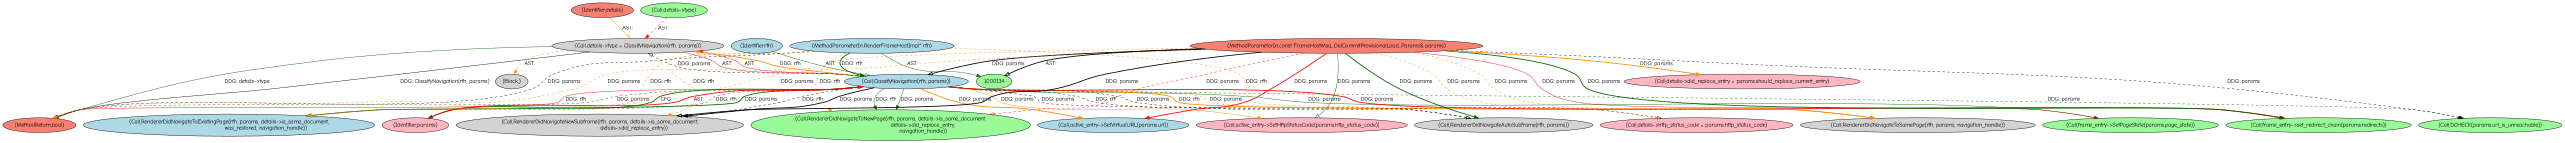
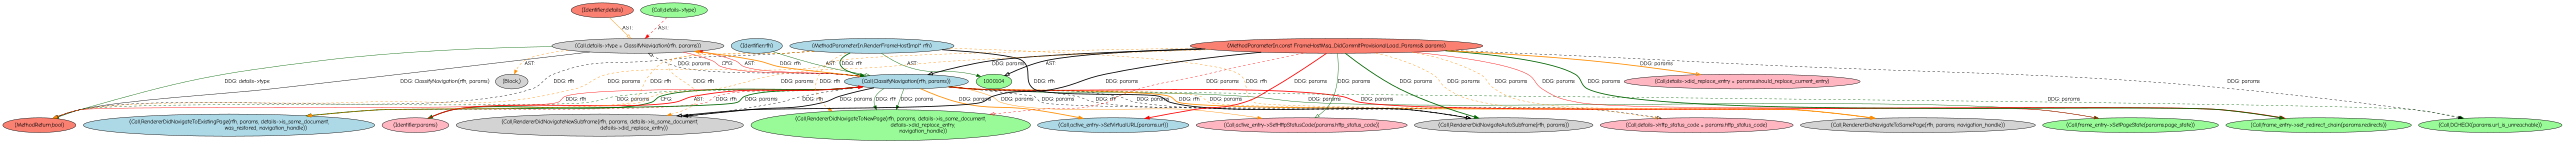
  digraph {
    fontname="Comic Neue"
    node [fillcolor=palegreen fontname="Comic Neue" style=filled]
    edge [arrowhead=normal color=darkorange fontname="Comic Neue" style=dashed]
    n1 [fillcolor=lightgrey label="(Call,details->type = ClassifyNavigation(rfh, params))"]
    n2 [fillcolor=lightblue label="(Call,ClassifyNavigation(rfh, params))"]
    n3 [fillcolor=salmon label="(MethodReturn,bool)"]
    n4 [fillcolor=lightgrey label="(Block,)"]
    n5 [fillcolor=lightgrey label="(Call,RendererDidNavigateAutoSubframe(rfh, params))"]
    n6 [fillcolor=lightblue label="(Call,active_entry->SetVirtualURL(params.url))"]
    n7 [fillcolor=lightpink label="(Call,active_entry->SetHttpStatusCode(params.http_status_code))"]
    n8 [label="(Call,frame_entry->SetPageState(params.page_state))"]
    n9 [label="(Call,RendererDidNavigateToNewPage(rfh, params, details->is_same_document,\n                                   details->did_replace_entry,\n                                   navigation_handle))"]
    n10 [fillcolor=lightgrey label="(Call,RendererDidNavigateToSamePage(rfh, params, navigation_handle))"]
    n11 [fillcolor=lightpink label="(Call,details->http_status_code = params.http_status_code)"]
    n12 [fillcolor=lightpink label="(Identifier,params)"]
    n13 [fillcolor=lightblue label="(Call,RendererDidNavigateToExistingPage(rfh, params, details->is_same_document,\n                                        was_restored, navigation_handle))"]
    n14 [fillcolor=lightgrey label="(Call,RendererDidNavigateNewSubframe(rfh, params, details->is_same_document,\n                                     details->did_replace_entry))"]
    n15 [label="(Call,frame_entry->set_redirect_chain(params.redirects))"]
    n16 [label="(Call,DCHECK(params.url_is_unreachable))"]
    n17 [fillcolor=lightblue label="(MethodParameterIn,RenderFrameHostImpl* rfh)"]
-   1000104 [label=1000134]
+   1000104
    n19 [fillcolor=salmon label="(MethodParameterIn,const FrameHostMsg_DidCommitProvisionalLoad_Params& params)"]
    n20 [fillcolor=lightpink label="(Call,details->did_replace_entry = params.should_replace_current_entry)"]
    n21 [fillcolor=salmon label="(Identifier,details)"]
    n22 [label="(Call,details->type)"]
    n23 [fillcolor=lightblue label="(Identifier,rfh)"]
-   n1 -> n2 [arrowhead=onormal color=red label="AST: " style=solid]
+   n1 -> n2 [arrowhead=onormal color=red label="CFG: " style=solid]
    n1 -> n3 [color=darkgreen label="DDG: details->type" style=solid]
    n1 -> n3 [arrowhead=onormal color=black label="DDG: ClassifyNavigation(rfh, params)" style=solid]
    n1 -> n4 [label="AST: "]
    n2 -> n1 [color=red label="AST: " style=solid]
    n2 -> n1 [label="DDG: rfh" style=bold]
    n2 -> n1 [arrowhead=onormal color=black label="DDG: params"]
    n2 -> n3 [arrowhead=onormal color=darkgreen label="DDG: params"]
    n2 -> n3 [arrowhead=onormal color=red label="DDG: rfh" style=solid]
    n2 -> n5 [arrowhead=onormal color=black label="DDG: rfh"]
    n2 -> n5 [arrowhead=onormal color=black label="DDG: params"]
    n2 -> n6 [label="DDG: params" style=bold]
    n2 -> n7 [label="DDG: params" style=solid]
    n2 -> n8 [color=darkgreen label="DDG: params" style=solid]
    n2 -> n9 [color=darkgreen label="DDG: rfh" style=solid]
    n2 -> n9 [color=darkgreen label="DDG: params" style=solid]
    n2 -> n10 [arrowhead=onormal label="DDG: rfh" style=bold]
    n2 -> n10 [label="DDG: params"]
    n2 -> n11 [arrowhead=onormal color=black label="DDG: params"]
    n2 -> n12 [color=darkgreen label="CFG: " style=bold]
    n2 -> n13 [arrowhead=onormal color=red label="DDG: rfh"]
    n2 -> n13 [arrowhead=onormal color=darkgreen label="DDG: params" style=bold]
    n2 -> n14 [arrowhead=onormal color=black label="DDG: rfh"]
    n2 -> n14 [color=black label="DDG: params" style=bold]
    n2 -> n15 [color=red label="DDG: params" style=bold]
    n2 -> n16 [color=darkgreen label="DDG: params"]
    n12 -> n2 [color=red label="AST: " style=bold]
    n17 -> n2 [color=darkgreen label="DDG: rfh" style=bold]
-   n17 -> n3 [arrowhead=onormal color=black label="DDG: params"]
+   n17 -> n3 [arrowhead=onormal color=black label="DDG: rfh"]
+   n17 -> n5 [arrowhead=onormal color=black label="DDG: rfh" style=bold]
    n17 -> n9 [label="DDG: rfh"]
    n17 -> n10 [label="DDG: rfh"]
    n17 -> n13 [label="DDG: rfh"]
    n17 -> n14 [label="DDG: rfh"]
    n17 -> 1000104 [color=darkgreen label="AST: " style=solid]
    n19 -> n2 [arrowhead=onormal color=black label="DDG: params" style=bold]
    n19 -> n3 [label="DDG: params"]
    n19 -> n5 [color=darkgreen label="DDG: params" style=bold]
    n19 -> n6 [color=red label="DDG: params" style=bold]
    n19 -> n7 [arrowhead=onormal color=darkgreen label="DDG: params" style=solid]
    n19 -> n8 [arrowhead=onormal color=red label="DDG: params" style=solid]
    n19 -> n9 [arrowhead=onormal color=red label="DDG: params"]
    n19 -> n10 [arrowhead=onormal label="DDG: params"]
    n19 -> n11 [arrowhead=onormal label="DDG: params"]
    n19 -> n13 [label="DDG: params"]
    n19 -> n14 [arrowhead=onormal color=black label="DDG: params" style=bold]
    n19 -> n15 [color=darkgreen label="DDG: params" style=bold]
    n19 -> n16 [color=black label="DDG: params"]
    n19 -> 1000104 [arrowhead=onormal color=black label="AST: " style=bold]
    n19 -> n20 [arrowhead=onormal label="DDG: params" style=bold]
    n21 -> n1 [arrowhead=onormal label="AST: " style=solid]
    n22 -> n1 [color=red label="AST: "]
    n23 -> n2 [arrowhead=onormal color=darkgreen label="AST: " style=solid]
  }
